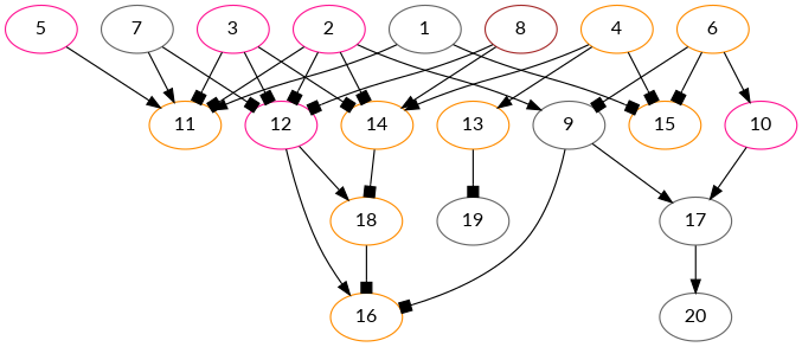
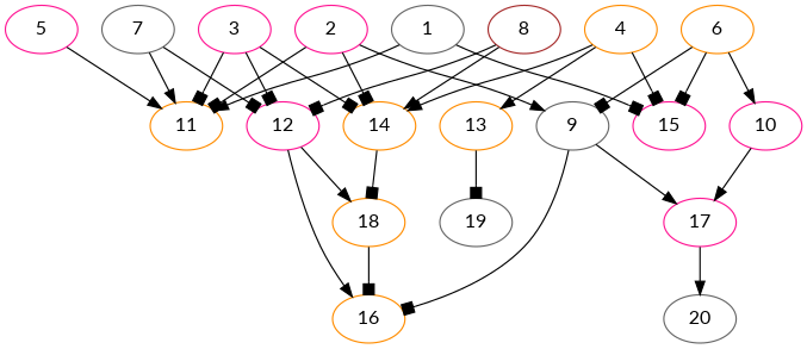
  digraph {
    fontname=Lato
    node [alpha=0.04 color=darkorange fontname=Lato]
    edge [arrowhead=box fontname=Lato]
    1 [alpha=0.06 color=gray40 expect_size=47021056]
    11 [alpha=0.12 expect_size=42348544]
-   15 [alpha=0.17 expect_size=33410048]
+   15 [alpha=0.17 color=deeppink expect_size=33410048]
    2 [alpha=0.09 color=deeppink expect_size=37453824]
    9 [color=gray40 expect_size=11123712]
    12 [alpha=0.01 color=deeppink expect_size=9791488]
    14 [alpha=0.10 expect_size=22299648]
    16 [alpha=0.03 expect_size=33342464]
-   17 [alpha=0.16 color=gray40 expect_size=15081472]
+   17 [alpha=0.16 color=deeppink expect_size=15081472]
    18 [alpha=0.01 expect_size=34825216]
    20 [color=gray40 expect_size=44777472]
    3 [alpha=0.16 color=deeppink expect_size=10893312]
    4 [alpha=0.05 expect_size=34841600]
    13 [alpha=0.19 expect_size=31586304]
    19 [alpha=0.18 color=gray40 expect_size=36333568]
    5 [alpha=0.20 color=deeppink expect_size=34634752]
    6 [alpha=0.12 expect_size=14745600]
    10 [color=deeppink expect_size=36368384]
    7 [alpha=0.08 color=gray40 expect_size=21316608]
    8 [alpha=0.01 color=brown expect_size=9578496]
    1 -> 11 [arrowhead=normal]
    1 -> 15
    2 -> 11
    2 -> 9 [arrowhead=normal]
-   2 -> 12
    2 -> 14
    9 -> 16
    9 -> 17 [arrowhead=normal]
    12 -> 16 [arrowhead=normal]
    12 -> 18 [arrowhead=normal]
    14 -> 18
    17 -> 20 [arrowhead=normal]
    18 -> 16
    3 -> 11
    3 -> 12
    3 -> 14
    4 -> 15
    4 -> 14 [arrowhead=normal]
    4 -> 13 [arrowhead=normal]
    13 -> 19
    5 -> 11 [arrowhead=normal]
    6 -> 15
    6 -> 9
    6 -> 10 [arrowhead=normal]
    10 -> 17 [arrowhead=normal]
    7 -> 11 [arrowhead=normal]
    7 -> 12
    8 -> 12
    8 -> 14 [arrowhead=normal]
  }
